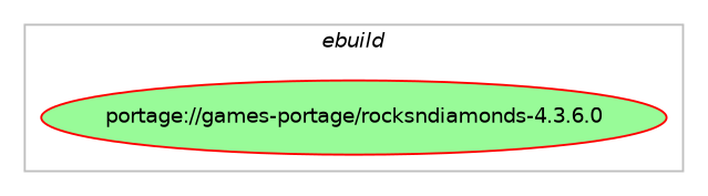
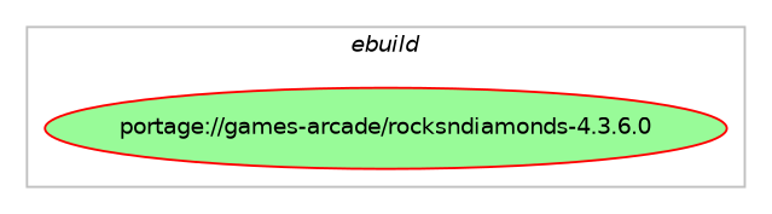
  digraph {
    compound=true
    concentrate=true
    fontname=Helvetica
    fontsize=10
    newrank=true
    rankdir=LR
    ranksep=1.5
-   n1 [color=red fontname=Helvetica fontsize=10 label="portage://games-portage/rocksndiamonds-4.3.6.0" width=4 style=filled fillcolor=palegreen]
+   n1 [color=red fontname=Helvetica fontsize=10 label="portage://games-arcade/rocksndiamonds-4.3.6.0" width=4 style=filled fillcolor=palegreen]
    subgraph cluster_1 {
      color=gray
      label=<<i>ebuild</i>>
      rank=same
      n1
    }
    subgraph cluster_2 {
      color=gray
      label=<<i>dependencies</i>>
      subgraph cluster_3 {
        color=gray
        fillcolor="#eeeeee"
        label=<<i>compile</i>>
        style=filled
      }
      subgraph cluster_4 {
        color=gray
        fillcolor="#eeeeee"
        label=<<i>compile and run</i>>
        style=filled
      }
      subgraph cluster_5 {
        color=gray
        fillcolor="#eeeeee"
        label=<<i>run</i>>
        style=filled
      }
    }
    subgraph cluster_6 {
      color=gray
      label=<<i>candidates</i>>
      rank=same
    }
  }
